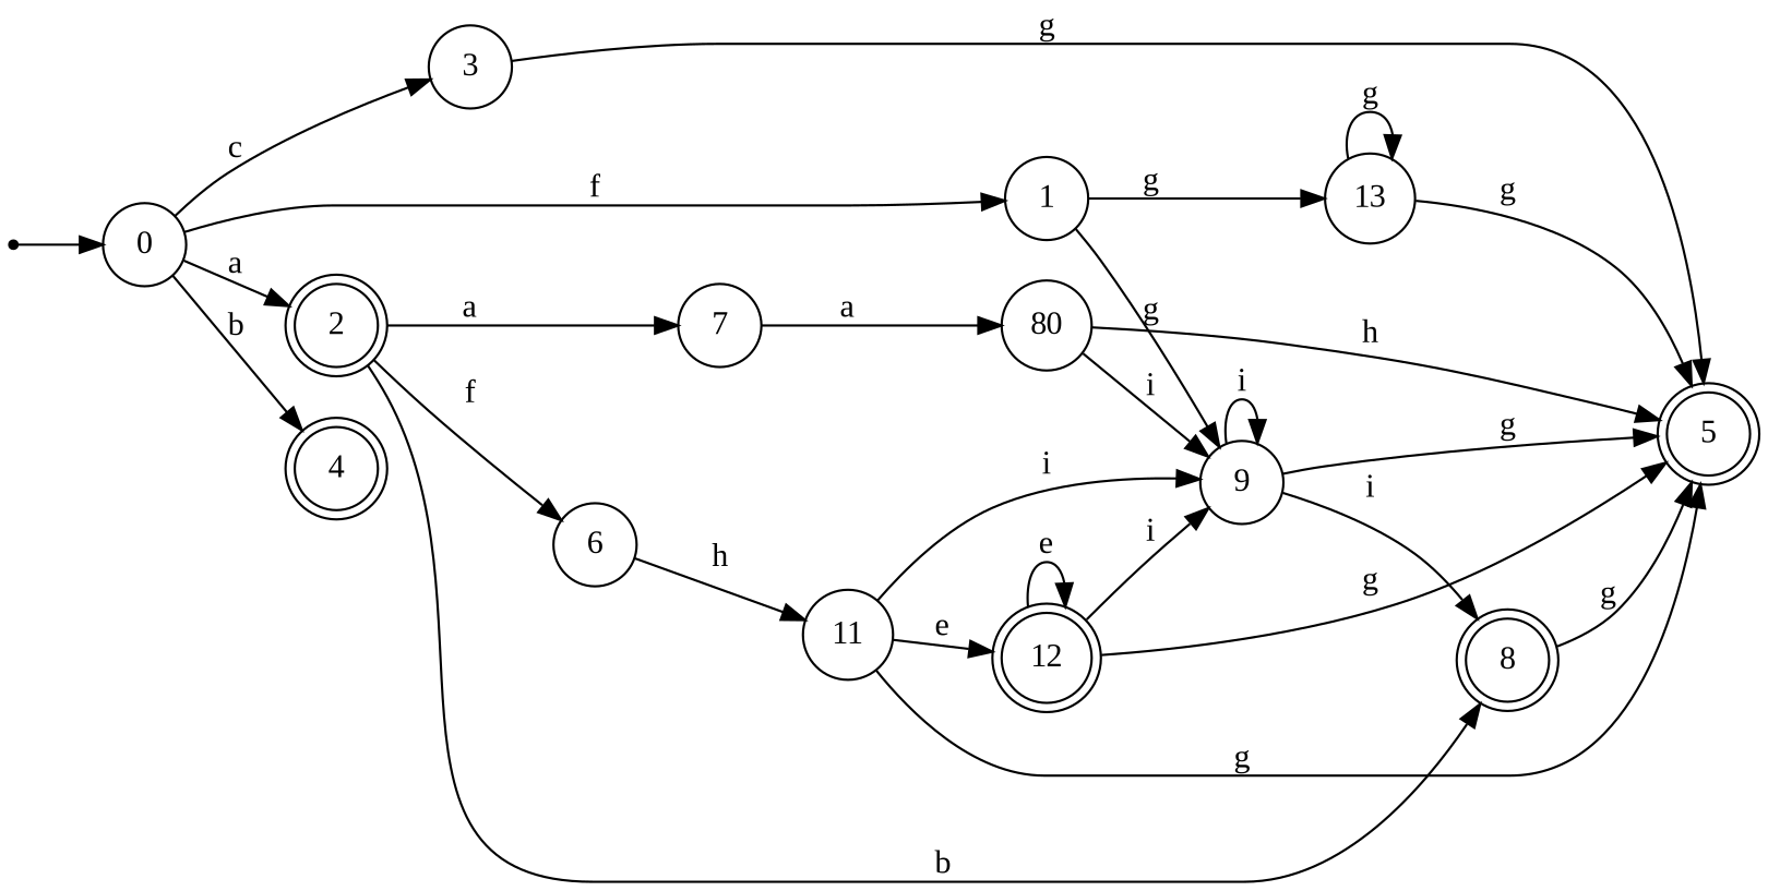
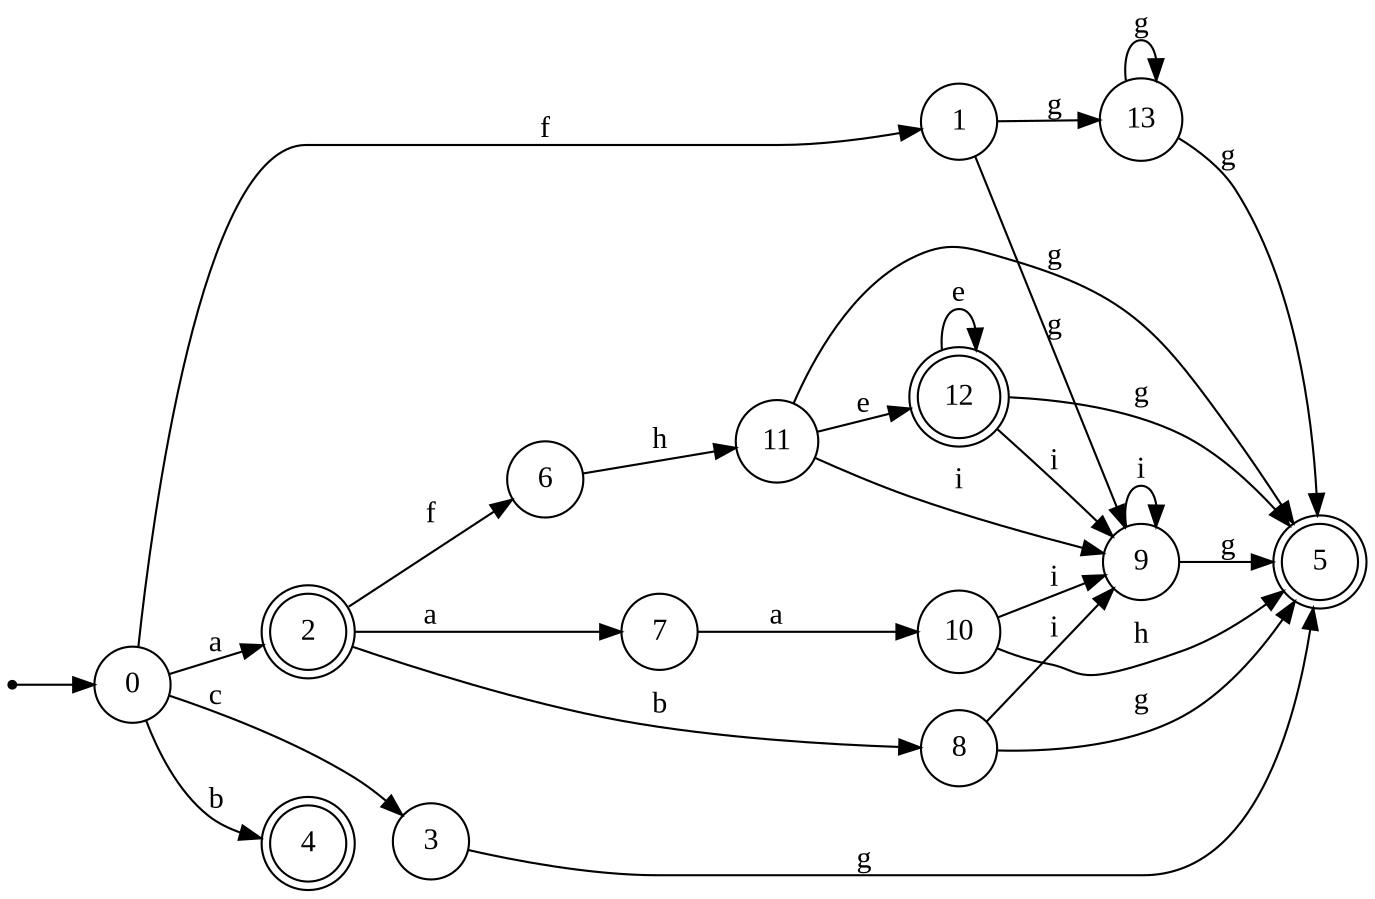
  digraph {
    fontname="Liberation Serif"
    rankdir=LR
    node [fontname="Liberation Serif" shape=circle]
    edge [fontname="Liberation Serif"]
    dummy0 [shape=point]
    0
    1
    2 [shape=doublecircle]
    3
    4 [shape=doublecircle]
    13
    9
    6
    7
-   8 [shape=doublecircle]
+   8
    5 [shape=doublecircle]
    11
-   10 [label=80]
+   10
    12 [shape=doublecircle]
    dummy0 -> 0
    0 -> 1 [label=f]
    0 -> 2 [label=a]
    0 -> 3 [label=c]
    0 -> 4 [label=b]
    1 -> 13 [label=g]
    1 -> 9 [label=g]
    2 -> 6 [label=f]
    2 -> 7 [label=a]
    2 -> 8 [label=b]
    3 -> 5 [label=g]
    13 -> 13 [label=g]
    13 -> 5 [label=g]
    9 -> 9 [label=i]
    9 -> 5 [label=g]
    6 -> 11 [label=h]
    7 -> 10 [label=a]
-   9 -> 8 [label=i]
+   8 -> 9 [label=i]
    8 -> 5 [label=g]
    11 -> 9 [label=i]
    11 -> 5 [label=g]
    11 -> 12 [label=e]
    10 -> 9 [label=i]
    10 -> 5 [label=h]
    12 -> 9 [label=i]
    12 -> 5 [label=g]
    12 -> 12 [label=e]
  }
